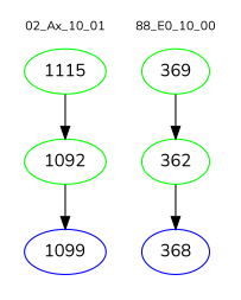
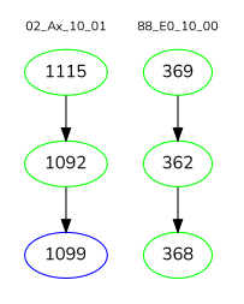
  digraph {
    fontname=Nunito
    node [color=green fontname=Nunito]
    edge [color=black fontname=Nunito]
    n1 [label=1115]
    n2 [label=1092]
    n3 [color=blue label=1099]
    n4 [label=369]
    n5 [label=362]
-   n6 [color=blue label=368]
+   n6 [label=368]
    subgraph cluster_1 {
      color=white
      fontsize=10
      label="02_Ax_10_01"
      n1
      n2
      n3
    }
    subgraph cluster_2 {
      color=white
      fontsize=10
      label="88_E0_10_00"
      n4
      n5
      n6
    }
    n1 -> n2
    n2 -> n3
    n4 -> n5
    n5 -> n6
  }
